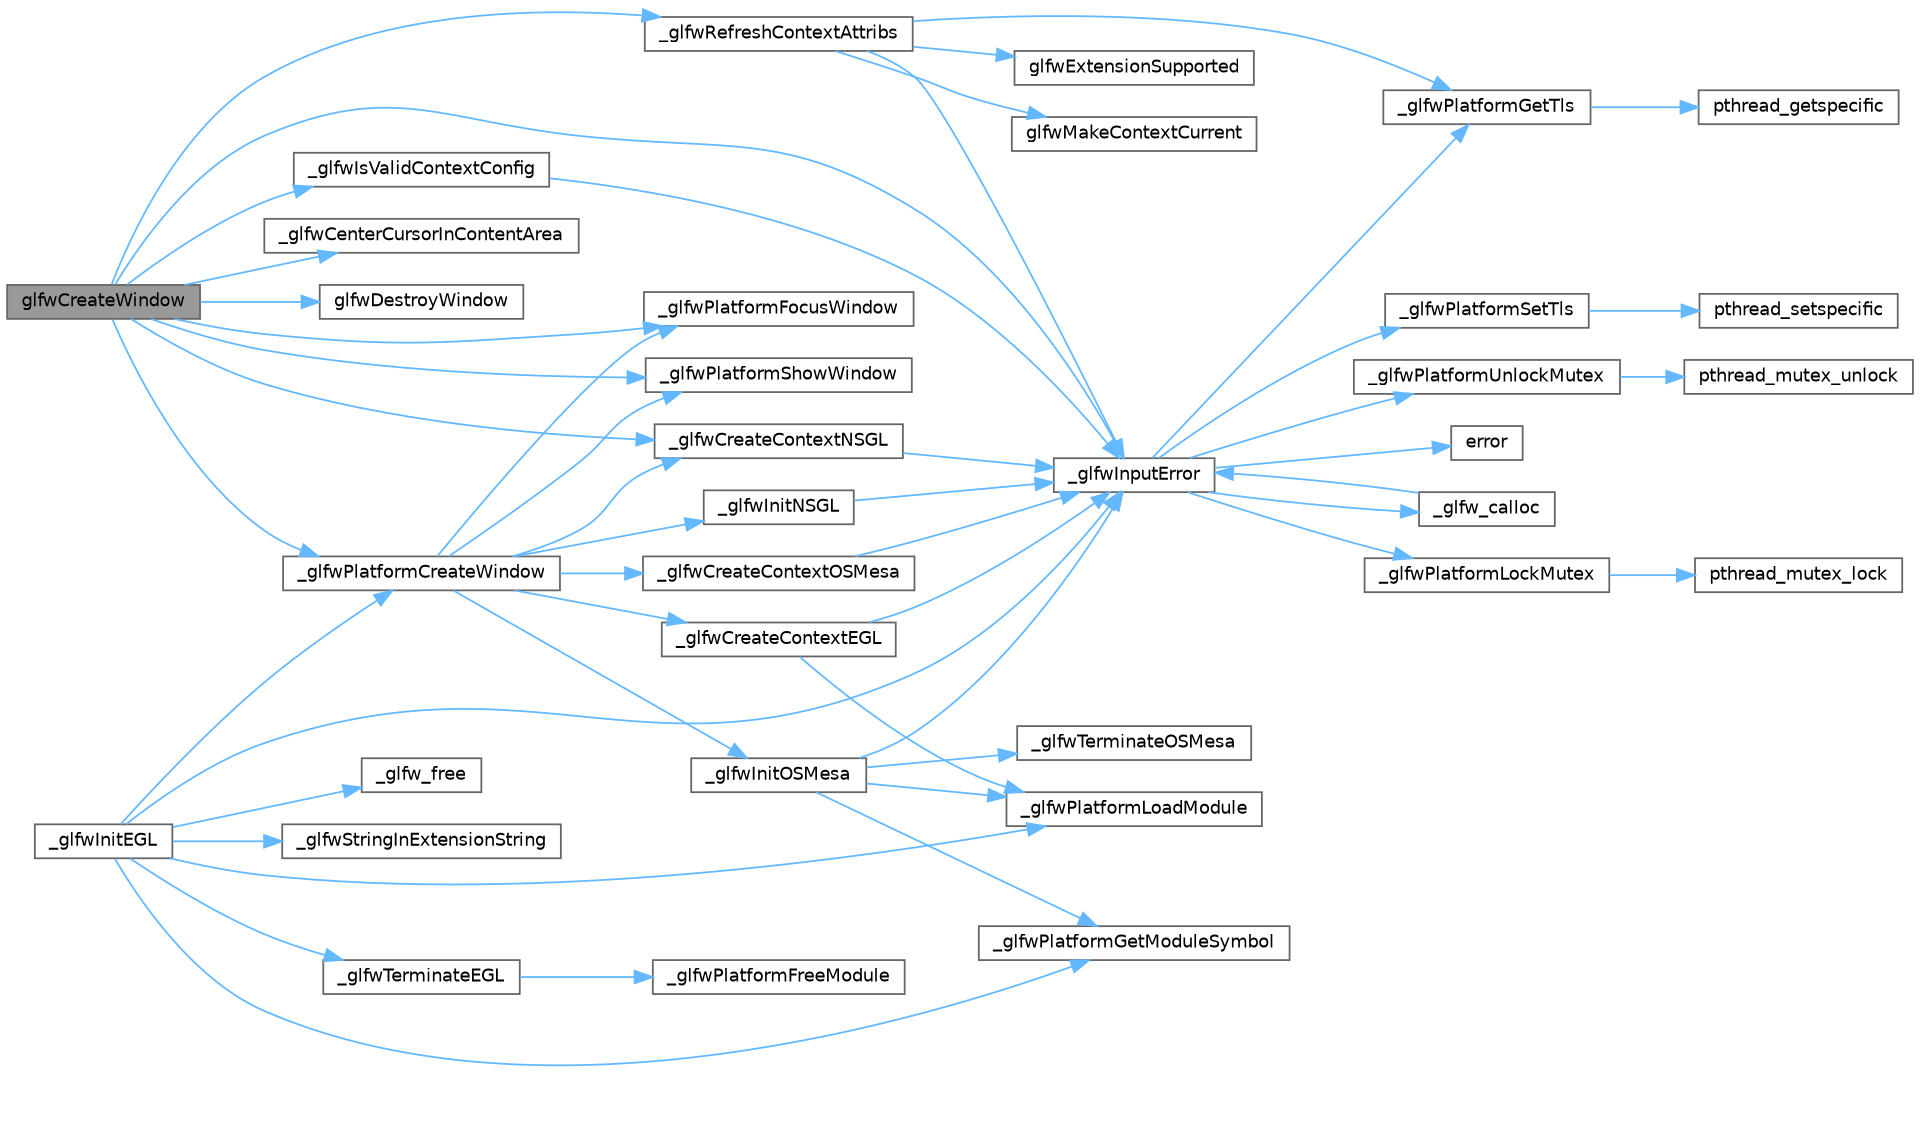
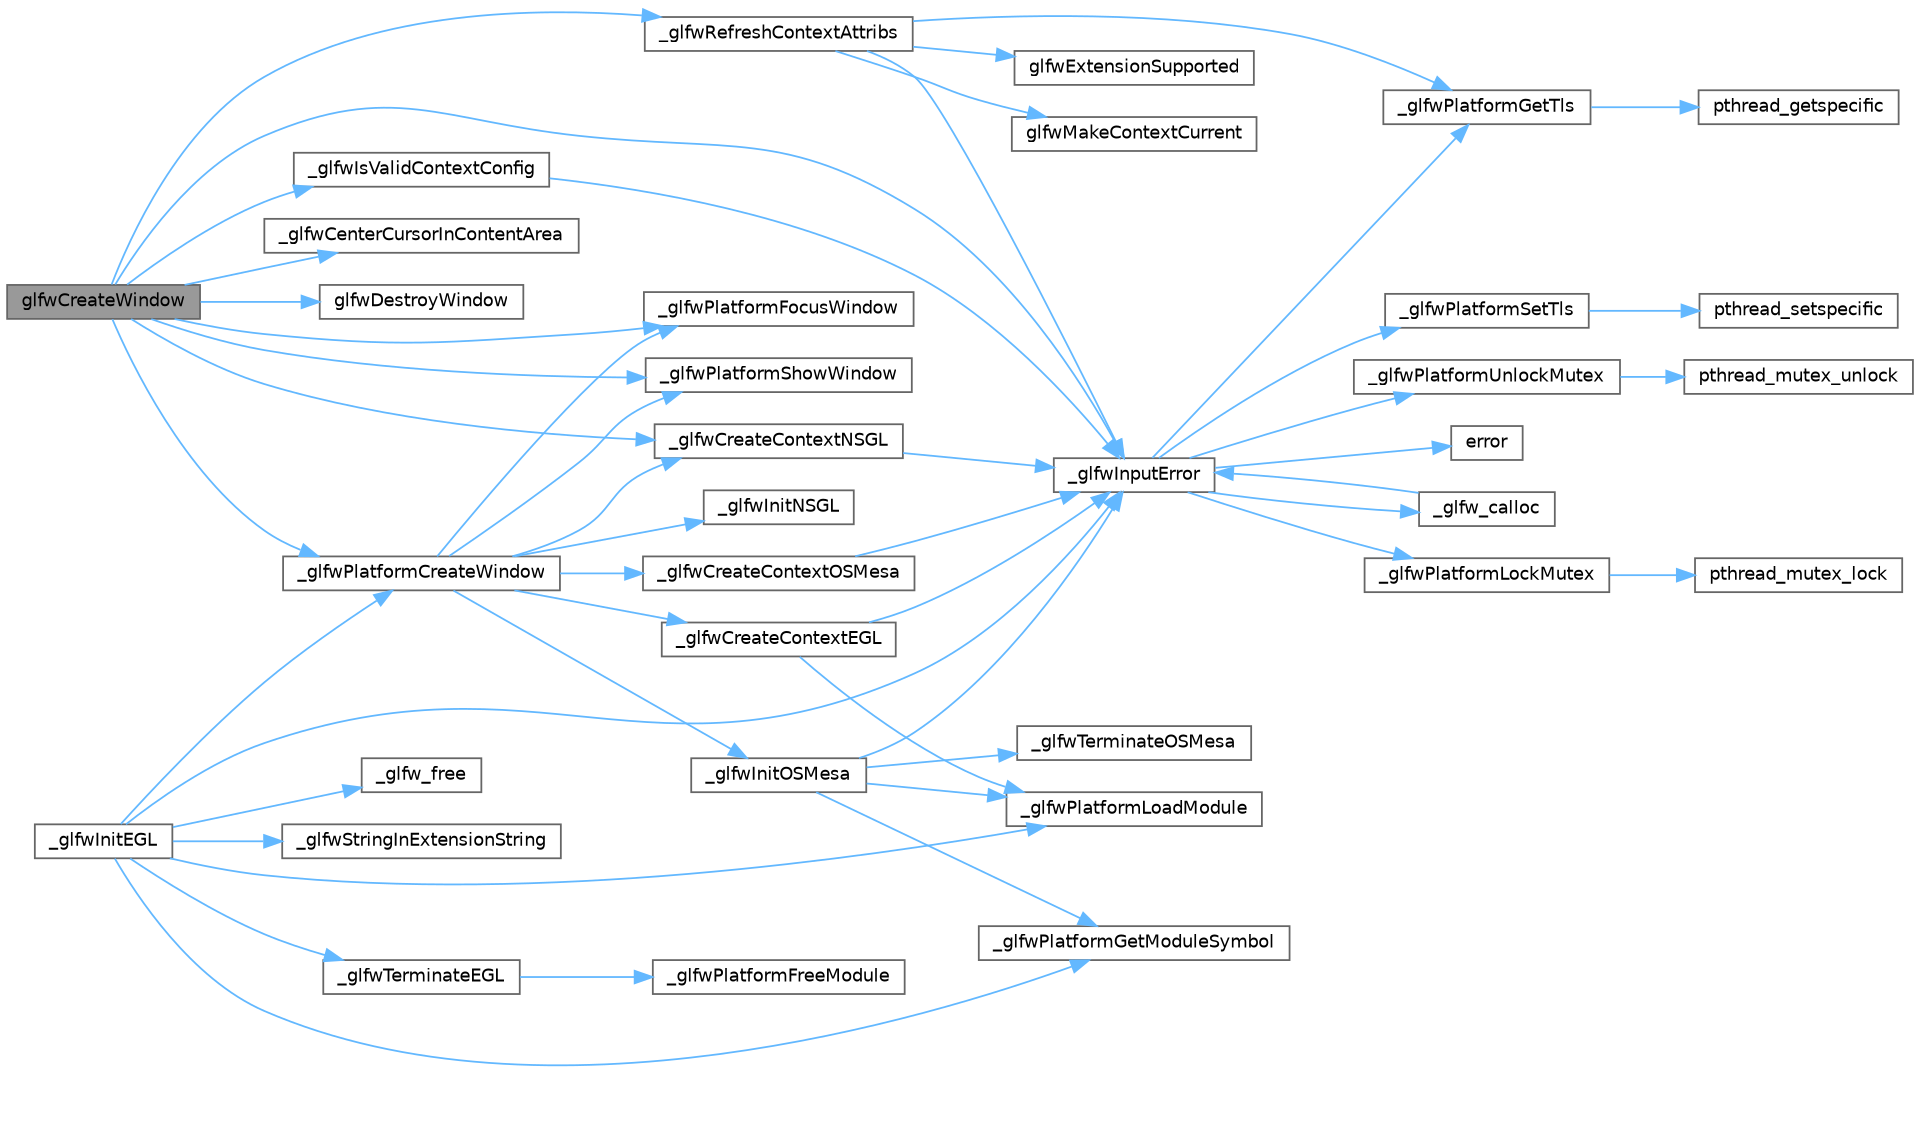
  digraph {
    rankdir=LR
    node [color=grey40 fillcolor=white fontname=Helvetica fontsize=10 shape=box style=filled]
    edge [color=steelblue1 fontname=Helvetica fontsize=10 labelfontname=Helvetica labelfontsize=10 style=solid]
    n1 [color=gray40 fillcolor=grey60 fontcolor=black height=0.2 label=glfwCreateWindow width=0.4]
    n2 [height=0.2 label=_glfwInputError width=0.4]
    n3 [height=0.2 label=_glfwCenterCursorInContentArea width=0.4]
    n4 [height=0.2 label=_glfwIsValidContextConfig width=0.4]
    n5 [height=0.2 label=_glfwPlatformCreateWindow width=0.4]
    n6 [height=0.2 label=_glfwPlatformFocusWindow width=0.4]
    n7 [height=0.2 label=_glfwPlatformShowWindow width=0.4]
    n8 [height=0.2 label=_glfwRefreshContextAttribs width=0.4]
    n9 [height=0.2 label=glfwDestroyWindow width=0.4]
    n10 [height=0.2 label=_glfwCreateContextNSGL width=0.4]
    n11 [height=0.2 label=_glfw_calloc width=0.4]
    n12 [height=0.2 label=_glfwPlatformGetTls width=0.4]
    n13 [height=0.2 label=_glfwPlatformLockMutex width=0.4]
    n14 [height=0.2 label=_glfwPlatformSetTls width=0.4]
    n15 [height=0.2 label=_glfwPlatformUnlockMutex width=0.4]
    n16 [height=0.2 label=error width=0.4]
    n17 [height=0.2 label=_glfwCreateContextEGL width=0.4]
    n18 [height=0.2 label=_glfwCreateContextOSMesa width=0.4]
    n19 [height=0.2 label=_glfwInitNSGL width=0.4]
    n20 [height=0.2 label=_glfwInitOSMesa width=0.4]
    n21 [height=0.2 label=glfwExtensionSupported width=0.4]
    n22 [height=0.2 label=glfwMakeContextCurrent width=0.4]
    n23 [height=0.2 label=pthread_getspecific width=0.4]
    n24 [height=0.2 label=pthread_mutex_lock width=0.4]
    n25 [height=0.2 label=pthread_setspecific width=0.4]
    n26 [height=0.2 label=pthread_mutex_unlock width=0.4]
    n27 [height=0.2 label=_glfwPlatformLoadModule width=0.4]
    n28 [height=0.2 label=_glfwInitEGL width=0.4]
    n29 [height=0.2 label=_glfw_free width=0.4]
    n30 [height=0.2 label=_glfwPlatformGetModuleSymbol width=0.4]
    n31 [height=0.2 label=_glfwStringInExtensionString width=0.4]
    n32 [height=0.2 label=_glfwTerminateEGL width=0.4]
    n33 [height=0.2 label=_glfwTerminateOSMesa width=0.4]
    n34 [height=0.2 label=_glfwPlatformFreeModule width=0.4]
    n1 -> n2
    n1 -> n3
    n1 -> n4
    n1 -> n5
    n1 -> n6
    n1 -> n7
    n1 -> n8
    n1 -> n9
    n1 -> n10
    n2 -> n11
    n2 -> n12
    n2 -> n13
    n2 -> n14
    n2 -> n15
    n2 -> n16
    n4 -> n2
    n5 -> n6
    n5 -> n7
    n5 -> n10
    n5 -> n17
    n5 -> n18
    n5 -> n19
    n5 -> n20
    n8 -> n2
    n8 -> n12
    n8 -> n21
    n8 -> n22
    n10 -> n2
    n11 -> n2
    n12 -> n23
    n13 -> n24
    n14 -> n25
    n15 -> n26
    n17 -> n2
    n17 -> n27
    n18 -> n2
-   n19 -> n2
    n20 -> n2
    n20 -> n27
    n20 -> n30
    n20 -> n33
    n28 -> n2
    n28 -> n5
    n28 -> n27
    n28 -> n29
    n28 -> n30
    n28 -> n31
    n28 -> n32
    n32 -> n34
  }
